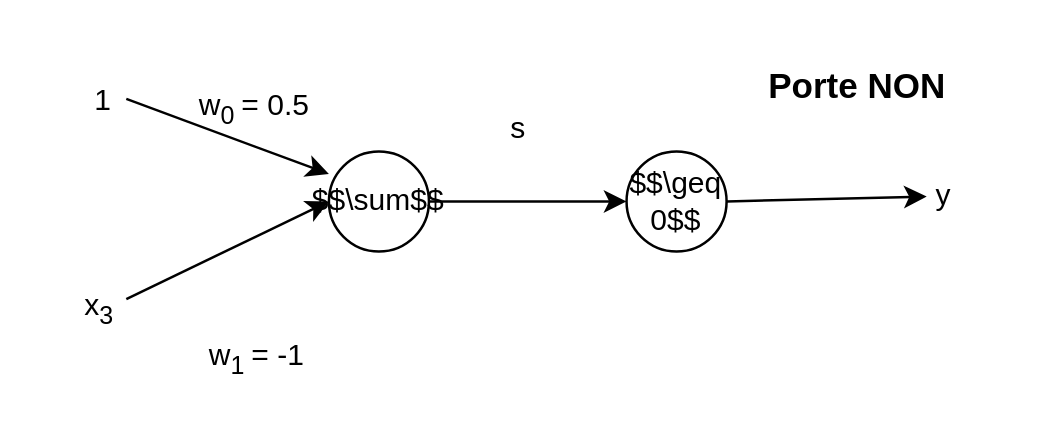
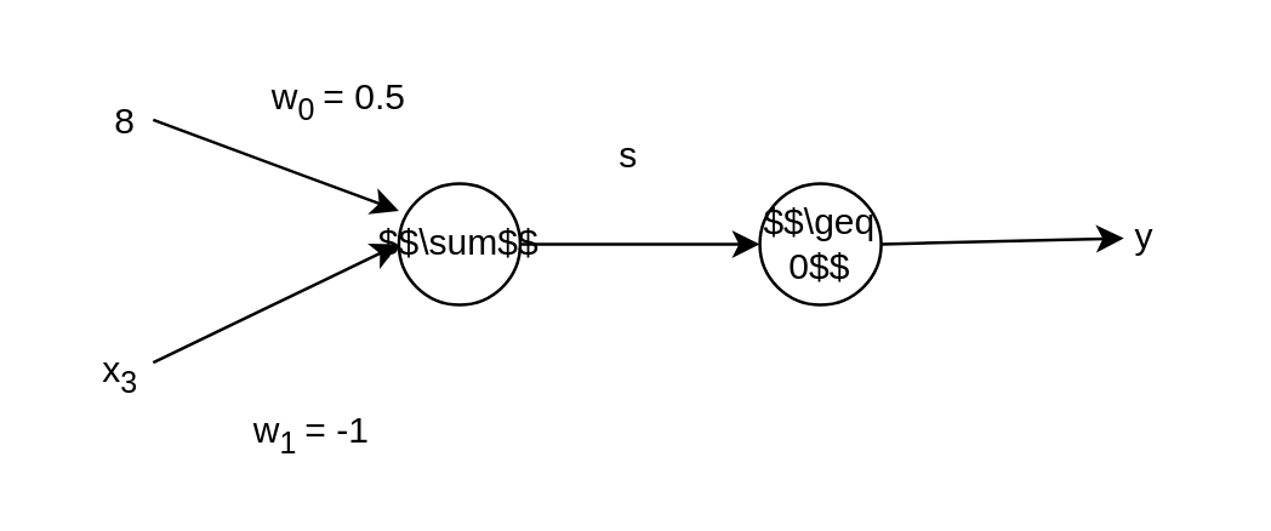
  <mxCell id="0" />
  <mxCell id="1" parent="0" />
- <mxCell id="2" value="1" style="text;html=1;strokeColor=none;fillColor=none;align=center;verticalAlign=middle;whiteSpace=wrap;rounded=0;" parent="1" vertex="1"><mxGeometry x="21" y="20" width="40" height="40" as="geometry" /></mxCell>
+ <mxCell id="2" value="8" style="text;html=1;strokeColor=none;fillColor=none;align=center;verticalAlign=middle;whiteSpace=wrap;rounded=0;" parent="1" vertex="1"><mxGeometry x="21" y="20" width="40" height="40" as="geometry" /></mxCell>
  <mxCell id="3" value="x&lt;sub&gt;3&lt;/sub&gt;" style="text;html=1;strokeColor=none;fillColor=none;align=center;verticalAlign=middle;whiteSpace=wrap;rounded=0;" parent="1" vertex="1"><mxGeometry x="20" y="103" width="39" height="40" as="geometry" /></mxCell>
  <mxCell id="4" value="$$\sum$$" style="ellipse;whiteSpace=wrap;html=1;aspect=fixed;" parent="1" vertex="1"><mxGeometry x="131" y="60" width="40" height="40" as="geometry" /></mxCell>
  <mxCell id="5" value="" style="endArrow=classic;html=1;" parent="1" edge="1"><mxGeometry width="50" height="50" relative="1" as="geometry"><mxPoint x="50" y="39" as="sourcePoint" /><mxPoint x="131" y="69" as="targetPoint" /></mxGeometry></mxCell>
  <mxCell id="6" value="" style="endArrow=classic;html=1;entryX=0;entryY=0.5;entryDx=0;entryDy=0;" parent="1" target="4" edge="1"><mxGeometry width="50" height="50" relative="1" as="geometry"><mxPoint x="50" y="119" as="sourcePoint" /><mxPoint x="-140" y="259" as="targetPoint" /></mxGeometry></mxCell>
  <mxCell id="7" value="$$\geq 0$$" style="ellipse;whiteSpace=wrap;html=1;aspect=fixed;" parent="1" vertex="1"><mxGeometry x="250" y="60" width="40" height="40" as="geometry" /></mxCell>
  <mxCell id="8" value="" style="endArrow=classic;html=1;exitX=1;exitY=0.5;exitDx=0;exitDy=0;" parent="1" source="4" edge="1"><mxGeometry width="50" height="50" relative="1" as="geometry"><mxPoint x="-120" y="309" as="sourcePoint" /><mxPoint x="250" y="80" as="targetPoint" /></mxGeometry></mxCell>
  <mxCell id="9" value="" style="endArrow=classic;html=1;exitX=1;exitY=0.5;exitDx=0;exitDy=0;" parent="1" source="7" edge="1"><mxGeometry width="50" height="50" relative="1" as="geometry"><mxPoint x="80" y="309" as="sourcePoint" /><mxPoint x="370" y="78" as="targetPoint" /></mxGeometry></mxCell>
  <mxCell id="10" value="y" style="text;html=1;strokeColor=none;fillColor=none;align=center;verticalAlign=middle;whiteSpace=wrap;rounded=0;" parent="1" vertex="1"><mxGeometry x="357" y="68" width="40" height="20" as="geometry" /></mxCell>
- <mxCell id="11" value="w&lt;sub&gt;0&amp;nbsp;&lt;/sub&gt;= 0.5" style="text;html=1;strokeColor=none;fillColor=none;align=center;verticalAlign=middle;whiteSpace=wrap;rounded=0;" parent="1" vertex="1"><mxGeometry x="74" y="31" width="55" height="24" as="geometry" /></mxCell>
+ <mxCell id="11" value="w&lt;sub&gt;0&amp;nbsp;&lt;/sub&gt;= 0.5" style="text;html=1;strokeColor=none;fillColor=none;align=center;verticalAlign=middle;whiteSpace=wrap;rounded=0;" parent="1" vertex="1"><mxGeometry x="84" y="21" width="55" height="24" as="geometry" /></mxCell>
  <mxCell id="12" value="w&lt;sub&gt;1&amp;nbsp;&lt;/sub&gt;= -1" style="text;html=1;strokeColor=none;fillColor=none;align=center;verticalAlign=middle;whiteSpace=wrap;rounded=0;" parent="1" vertex="1"><mxGeometry x="75" y="133" width="55" height="20" as="geometry" /></mxCell>
  <mxCell id="13" value="s" style="text;html=1;strokeColor=none;fillColor=none;align=center;verticalAlign=middle;whiteSpace=wrap;rounded=0;" parent="1" vertex="1"><mxGeometry x="187" y="41" width="40" height="20" as="geometry" /></mxCell>
- <mxCell id="14" value="&lt;font style=&quot;font-size: 14px&quot;&gt;&lt;b&gt;Porte NON&lt;/b&gt;&lt;/font&gt;" style="text;html=1;align=center;verticalAlign=middle;resizable=0;points=[];autosize=1;" vertex="1" parent="1"><mxGeometry x="297" y="24" width="90" height="20" as="geometry" /></mxCell>
